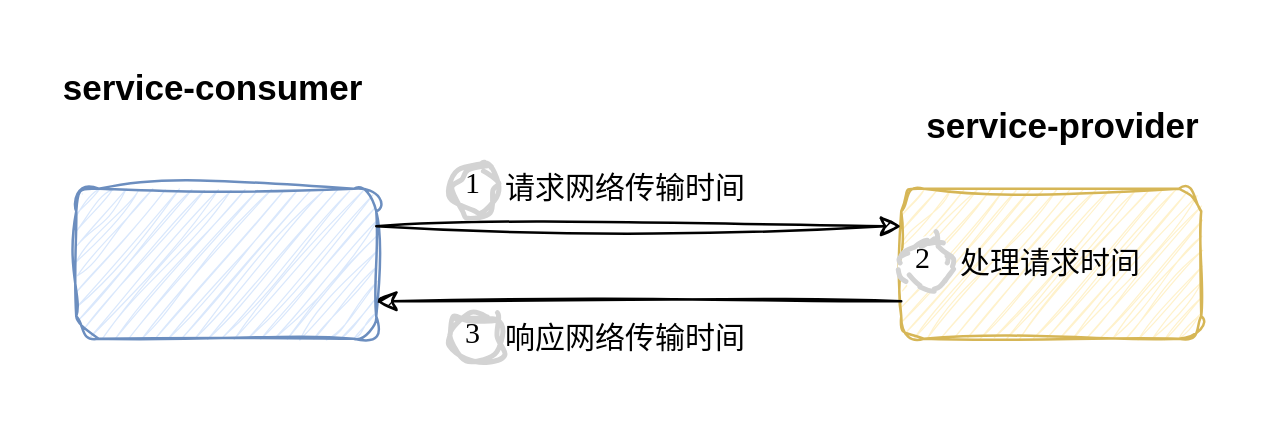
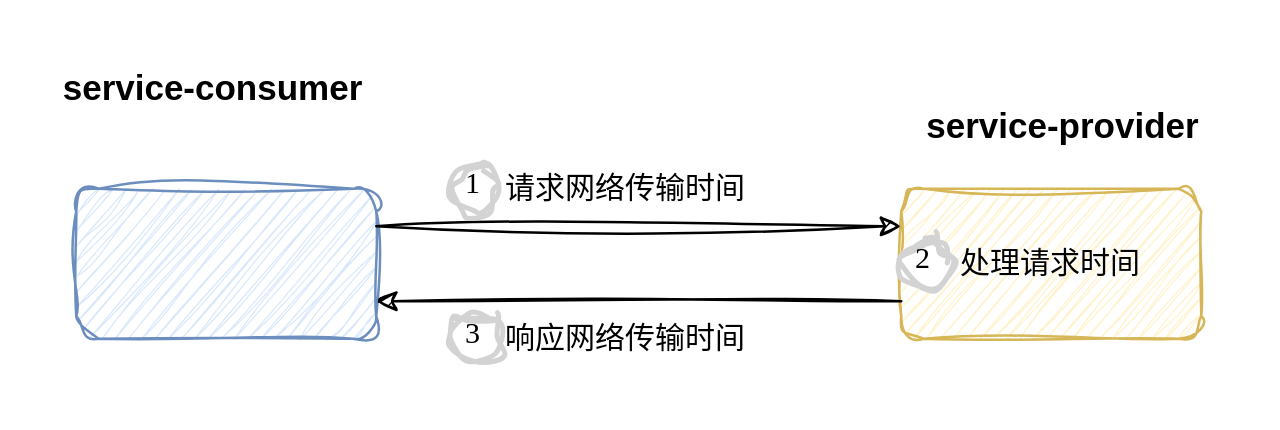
  <mxCell id="0" />
  <mxCell id="1" parent="0" />
  <mxCell id="2" value="" style="rounded=1;whiteSpace=wrap;html=1;fillColor=#dae8fc;strokeColor=#6c8ebf;sketch=1;curveFitting=1;jiggle=2;" vertex="1" parent="1"><mxGeometry x="30" y="75" width="120" height="60" as="geometry" /></mxCell>
  <mxCell id="3" value="" style="rounded=1;whiteSpace=wrap;html=1;fillColor=#fff2cc;strokeColor=#d6b656;sketch=1;curveFitting=1;jiggle=2;" vertex="1" parent="1"><mxGeometry x="360" y="75" width="120" height="60" as="geometry" /></mxCell>
  <mxCell id="4" value="" style="endArrow=classic;html=1;rounded=0;exitX=1;exitY=0.25;exitDx=0;exitDy=0;entryX=0;entryY=0.25;entryDx=0;entryDy=0;sketch=1;curveFitting=1;jiggle=2;" edge="1" parent="1" source="2" target="3"><mxGeometry width="50" height="50" relative="1" as="geometry"><mxPoint x="350" y="145" as="sourcePoint" /><mxPoint x="400" y="95" as="targetPoint" /></mxGeometry></mxCell>
  <mxCell id="5" value="" style="endArrow=classic;html=1;rounded=0;entryX=1;entryY=0.75;entryDx=0;entryDy=0;exitX=0;exitY=0.75;exitDx=0;exitDy=0;sketch=1;curveFitting=1;jiggle=2;" edge="1" parent="1" source="3" target="2"><mxGeometry width="50" height="50" relative="1" as="geometry"><mxPoint x="350" y="145" as="sourcePoint" /><mxPoint x="400" y="95" as="targetPoint" /></mxGeometry></mxCell>
  <mxCell id="6" value="service-consumer" style="text;html=1;strokeColor=none;fillColor=none;align=center;verticalAlign=middle;whiteSpace=wrap;rounded=0;fontSize=14;fontStyle=1;sketch=1;curveFitting=1;jiggle=2;" vertex="1" parent="1"><mxGeometry x="20" y="20" width="130" height="30" as="geometry" /></mxCell>
  <mxCell id="7" value="service-provider" style="text;html=1;strokeColor=none;fillColor=none;align=center;verticalAlign=middle;whiteSpace=wrap;rounded=0;fontSize=14;fontStyle=1;sketch=1;curveFitting=1;jiggle=2;" vertex="1" parent="1"><mxGeometry x="360" y="35" width="130" height="30" as="geometry" /></mxCell>
  <mxCell id="8" value="1" style="ellipse;whiteSpace=wrap;html=1;aspect=fixed;strokeWidth=2;fontFamily=Tahoma;spacingBottom=4;spacingRight=2;strokeColor=#d3d3d3;sketch=1;curveFitting=1;jiggle=2;" vertex="1" parent="1"><mxGeometry x="180" y="65" width="20" height="20" as="geometry" /></mxCell>
- <mxCell id="9" value="2" style="ellipse;whiteSpace=wrap;html=1;aspect=fixed;strokeWidth=2;fontFamily=Tahoma;spacingBottom=4;spacingRight=2;strokeColor=#d3d3d3;sketch=1;curveFitting=1;jiggle=2;dashed=1;" vertex="1" parent="1"><mxGeometry x="360" y="95" width="20" height="20" as="geometry" /></mxCell>
+ <mxCell id="9" value="2" style="ellipse;whiteSpace=wrap;html=1;aspect=fixed;strokeWidth=2;fontFamily=Tahoma;spacingBottom=4;spacingRight=2;strokeColor=#d3d3d3;sketch=1;curveFitting=1;jiggle=2;" vertex="1" parent="1"><mxGeometry x="360" y="95" width="20" height="20" as="geometry" /></mxCell>
  <mxCell id="10" value="3" style="ellipse;whiteSpace=wrap;html=1;aspect=fixed;strokeWidth=2;fontFamily=Tahoma;spacingBottom=4;spacingRight=2;strokeColor=#d3d3d3;sketch=1;curveFitting=1;jiggle=2;" vertex="1" parent="1"><mxGeometry x="180" y="125" width="20" height="20" as="geometry" /></mxCell>
  <mxCell id="11" value="请求网络传输时间" style="text;html=1;strokeColor=none;fillColor=none;align=center;verticalAlign=middle;whiteSpace=wrap;rounded=0;sketch=1;curveFitting=1;jiggle=2;" vertex="1" parent="1"><mxGeometry x="200" y="60" width="100" height="30" as="geometry" /></mxCell>
  <mxCell id="12" value="处理请求时间" style="text;html=1;strokeColor=none;fillColor=none;align=center;verticalAlign=middle;whiteSpace=wrap;rounded=0;sketch=1;curveFitting=1;jiggle=2;" vertex="1" parent="1"><mxGeometry x="380" y="90" width="80" height="30" as="geometry" /></mxCell>
  <mxCell id="13" value="响应网络传输时间" style="text;html=1;strokeColor=none;fillColor=none;align=center;verticalAlign=middle;whiteSpace=wrap;rounded=0;sketch=1;curveFitting=1;jiggle=2;" vertex="1" parent="1"><mxGeometry x="200" y="120" width="100" height="30" as="geometry" /></mxCell>
